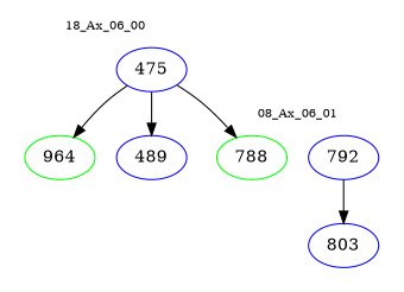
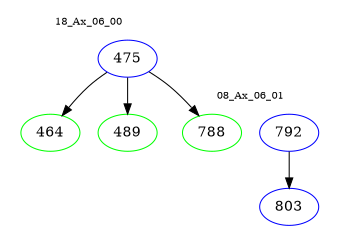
  digraph {
    node [color=blue]
    edge [color=black]
    n1 [label=475]
-   n2 [color=green label=964]
-   n3 [label=489]
+   n2 [color=green label=464]
+   n3 [color=green label=489]
    n4 [label=792]
    n5 [color=green label=788]
    n6 [label=803]
    subgraph cluster_1 {
      color=white
      fontsize=10
      label="18_Ax_06_00"
      n1
      n2
      n3
    }
    subgraph cluster_2 {
      color=white
      fontsize=10
      label="08_Ax_06_01"
      n4
      n5
      n6
    }
    n1 -> n2
    n1 -> n3
    n1 -> n5
    n4 -> n6
  }
